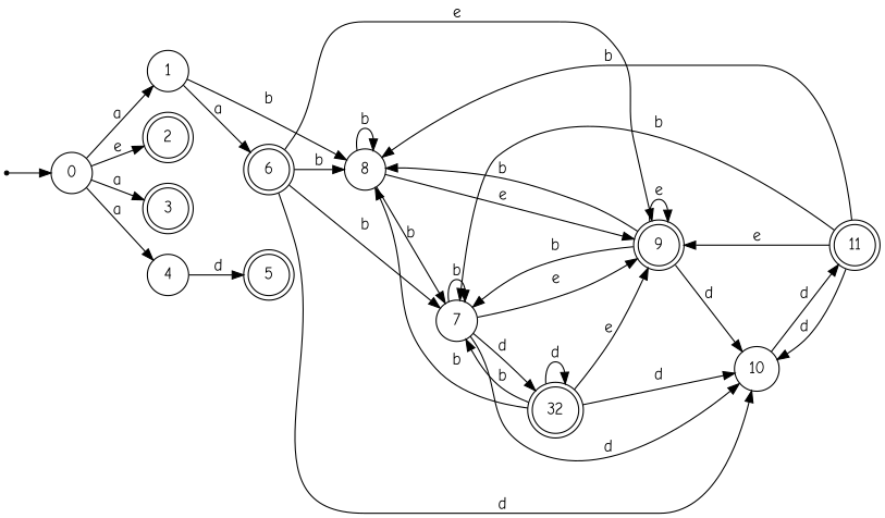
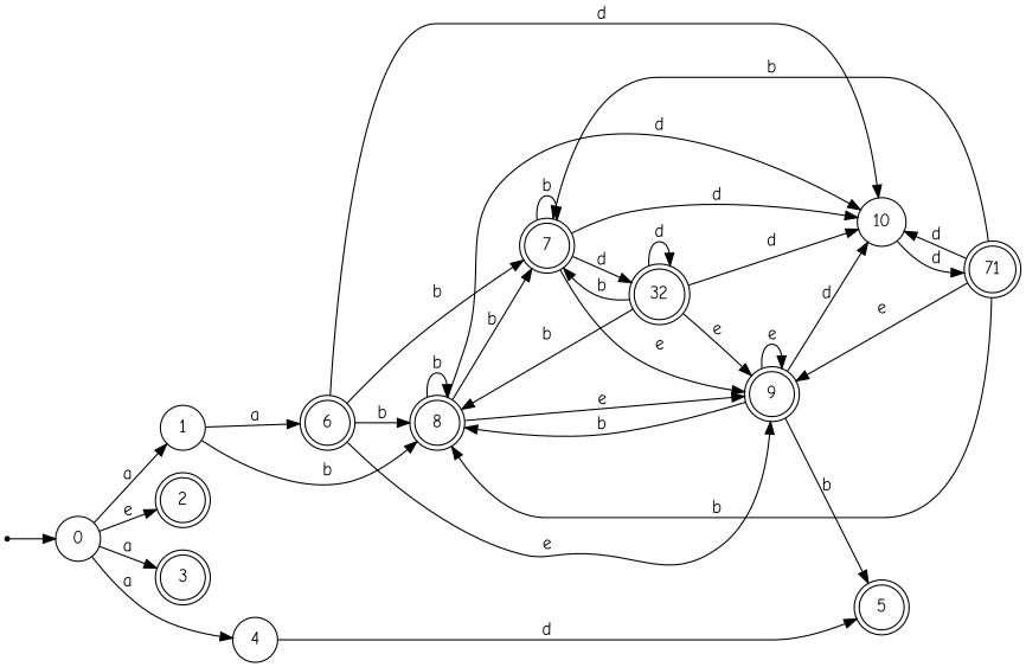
  digraph {
    fontname="Comic Neue"
    rankdir=LR
    node [fontname="Comic Neue" shape=doublecircle]
    edge [fontname="Comic Neue"]
    dummy0 [shape=point]
    0 [shape=circle]
    1 [shape=circle]
    2
    3
    4 [shape=circle]
    6
-   8 [shape=circle]
+   8
    5
-   7 [shape=circle]
+   7
    9
    10 [shape=circle]
    n13 [label=32]
-   11
+   11 [label=71]
    dummy0 -> 0
    0 -> 1 [label=a]
    0 -> 2 [label=e]
    0 -> 3 [label=a]
    0 -> 4 [label=a]
    1 -> 6 [label=a]
    1 -> 8 [label=b]
    4 -> 5 [label=d]
    6 -> 8 [label=b]
    6 -> 7 [label=b]
    6 -> 9 [label=e]
    6 -> 10 [label=d]
    8 -> 8 [label=b]
    8 -> 7 [label=b]
    8 -> 9 [label=e]
+   8 -> 10 [label=d]
    7 -> 7 [label=b]
    7 -> 9 [label=e]
    7 -> 10 [label=d]
    7 -> n13 [label=d]
    9 -> 8 [label=b]
-   9 -> 7 [label=b]
+   9 -> 5 [label=b]
    9 -> 9 [label=e]
    9 -> 10 [label=d]
    10 -> 11 [label=d]
    n13 -> 8 [label=b]
    n13 -> 7 [label=b]
    n13 -> 9 [label=e]
    n13 -> 10 [label=d]
    n13 -> n13 [label=d]
    11 -> 8 [label=b]
    11 -> 7 [label=b]
    11 -> 9 [label=e]
    11 -> 10 [label=d]
  }
